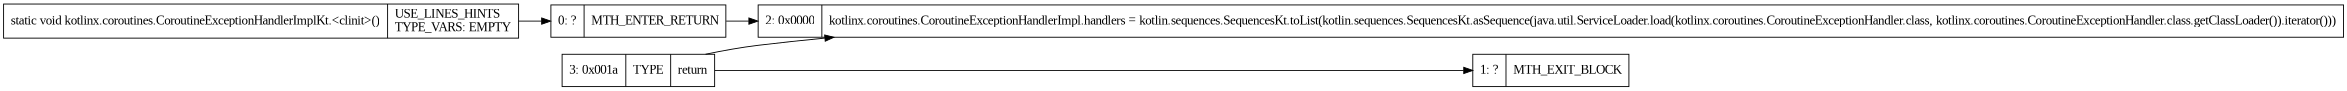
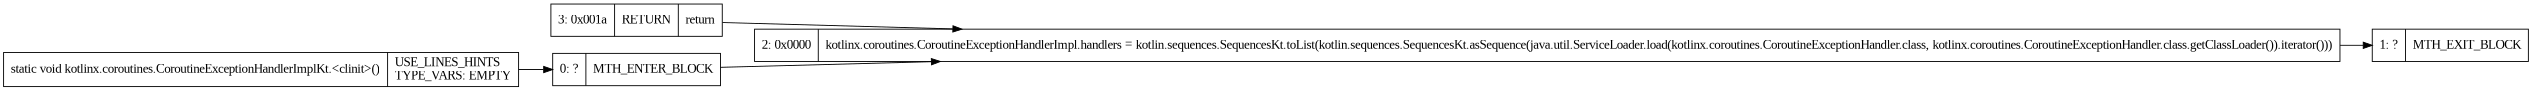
  digraph {
    fontname="Liberation Serif"
    rankdir=LR
    node [fontname="Liberation Serif" shape=record]
    edge [fontname="Liberation Serif"]
-   n1 [label="{0\:\ ?|MTH_ENTER_RETURN\l}"]
+   n1 [label="{0\:\ ?|MTH_ENTER_BLOCK\l}"]
    n2 [label="{2\:\ 0x0000|kotlinx.coroutines.CoroutineExceptionHandlerImpl.handlers = kotlin.sequences.SequencesKt.toList(kotlin.sequences.SequencesKt.asSequence(java.util.ServiceLoader.load(kotlinx.coroutines.CoroutineExceptionHandler.class, kotlinx.coroutines.CoroutineExceptionHandler.class.getClassLoader()).iterator()))\l}"]
-   n3 [label="{3\:\ 0x001a|TYPE\l|return\l}"]
+   n3 [label="{3\:\ 0x001a|RETURN\l|return\l}"]
    n4 [label="{1\:\ ?|MTH_EXIT_BLOCK\l}"]
    n5 [label="{static void kotlinx.coroutines.CoroutineExceptionHandlerImplKt.\<clinit\>()  | USE_LINES_HINTS\lTYPE_VARS: EMPTY\l}"]
    n1 -> n2
    n3 -> n2
-   n3 -> n4
+   n2 -> n4
    n5 -> n1
  }
